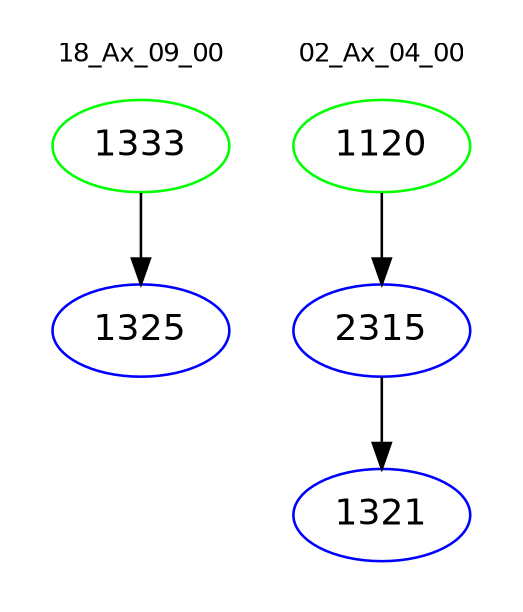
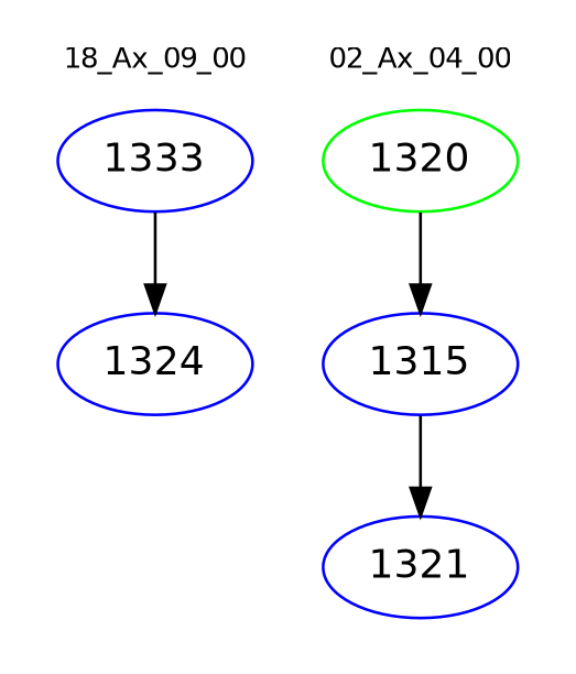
  digraph {
    fontname="DejaVu Sans"
    node [color=blue fontname="DejaVu Sans"]
    edge [color=black fontname="DejaVu Sans"]
-   n1 [color=green label=1333]
-   n2 [label=1325]
-   n3 [color=green label=1120]
-   n4 [label=2315]
+   n1 [label=1333]
+   n2 [label=1324]
+   n3 [color=green label=1320]
+   n4 [label=1315]
    n5 [label=1321]
    subgraph cluster_1 {
      color=white
      fontsize=10
      label="18_Ax_09_00"
      n1
      n2
    }
    subgraph cluster_2 {
      color=white
      fontsize=10
      label="02_Ax_04_00"
      n3
      n4
      n5
    }
    n1 -> n2
    n3 -> n4
    n4 -> n5
  }
